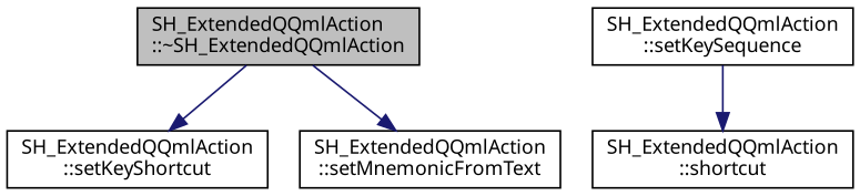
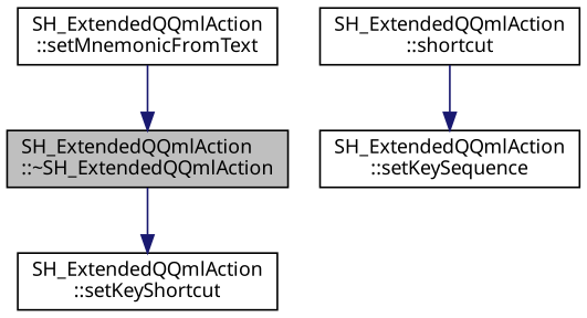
  digraph {
    rankdir=TB
    node [color=black fontname=Verdana fontsize=11 shape=record]
    edge [color=midnightblue fontname=Verdana fontsize=11 labelfontname=Verdana labelfontsize=11 style=solid]
    n1 [fillcolor=grey75 fontcolor=black height=0.2 label="SH_ExtendedQQmlAction\l::~SH_ExtendedQQmlAction" style=filled width=0.4]
    n2 [height=0.2 label="SH_ExtendedQQmlAction\l::setKeyShortcut" width=0.4]
    n3 [height=0.2 label="SH_ExtendedQQmlAction\l::setMnemonicFromText" width=0.4]
    n4 [height=0.2 label="SH_ExtendedQQmlAction\l::setKeySequence" width=0.4]
    n5 [height=0.2 label="SH_ExtendedQQmlAction\l::shortcut" width=0.4]
    n1 -> n2
-   n1 -> n3
-   n4 -> n5
+   n3 -> n1
+   n5 -> n4
  }
